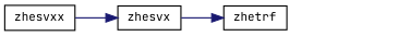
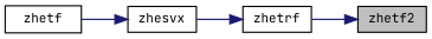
  digraph {
    fontname="JetBrains Mono"
    rankdir=RL
    node [color=black fillcolor=white fontname="JetBrains Mono" fontsize=10 shape=record style=filled]
    edge [color=midnightblue dir=back fontname="JetBrains Mono" fontsize=10 labelfontname=Helvetica labelfontsize=10 style=solid]
+   n1 [fillcolor=grey75 fontcolor=black height=0.2 label=zhetf2 width=0.4]
    n2 [height=0.2 label=zhetrf width=0.4]
    n3 [height=0.2 label=zhesvx width=0.4]
-   n4 [height=0.2 label=zhesvxx width=0.4]
+   n4 [height=0.2 label=zhetf width=0.4]
+   n1 -> n2
    n2 -> n3
    n3 -> n4
  }
